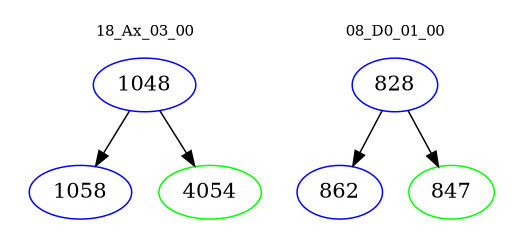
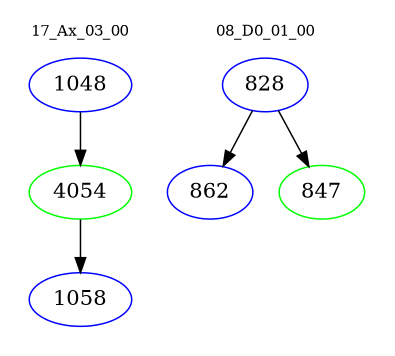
  digraph {
    node [color=blue]
    edge [color=black]
    n1 [label=1048]
    n2 [label=1058]
    n3 [color=green label=4054]
    n4 [label=828]
    n5 [label=862]
    n6 [color=green label=847]
    subgraph cluster_1 {
      color=white
      fontsize=10
-     label="18_Ax_03_00"
+     label="17_Ax_03_00"
      n1
      n2
      n3
    }
    subgraph cluster_2 {
      color=white
      fontsize=10
      label="08_D0_01_00"
      n4
      n5
      n6
    }
-   n1 -> n2
+   n3 -> n2
    n1 -> n3
    n4 -> n5
    n4 -> n6
  }
